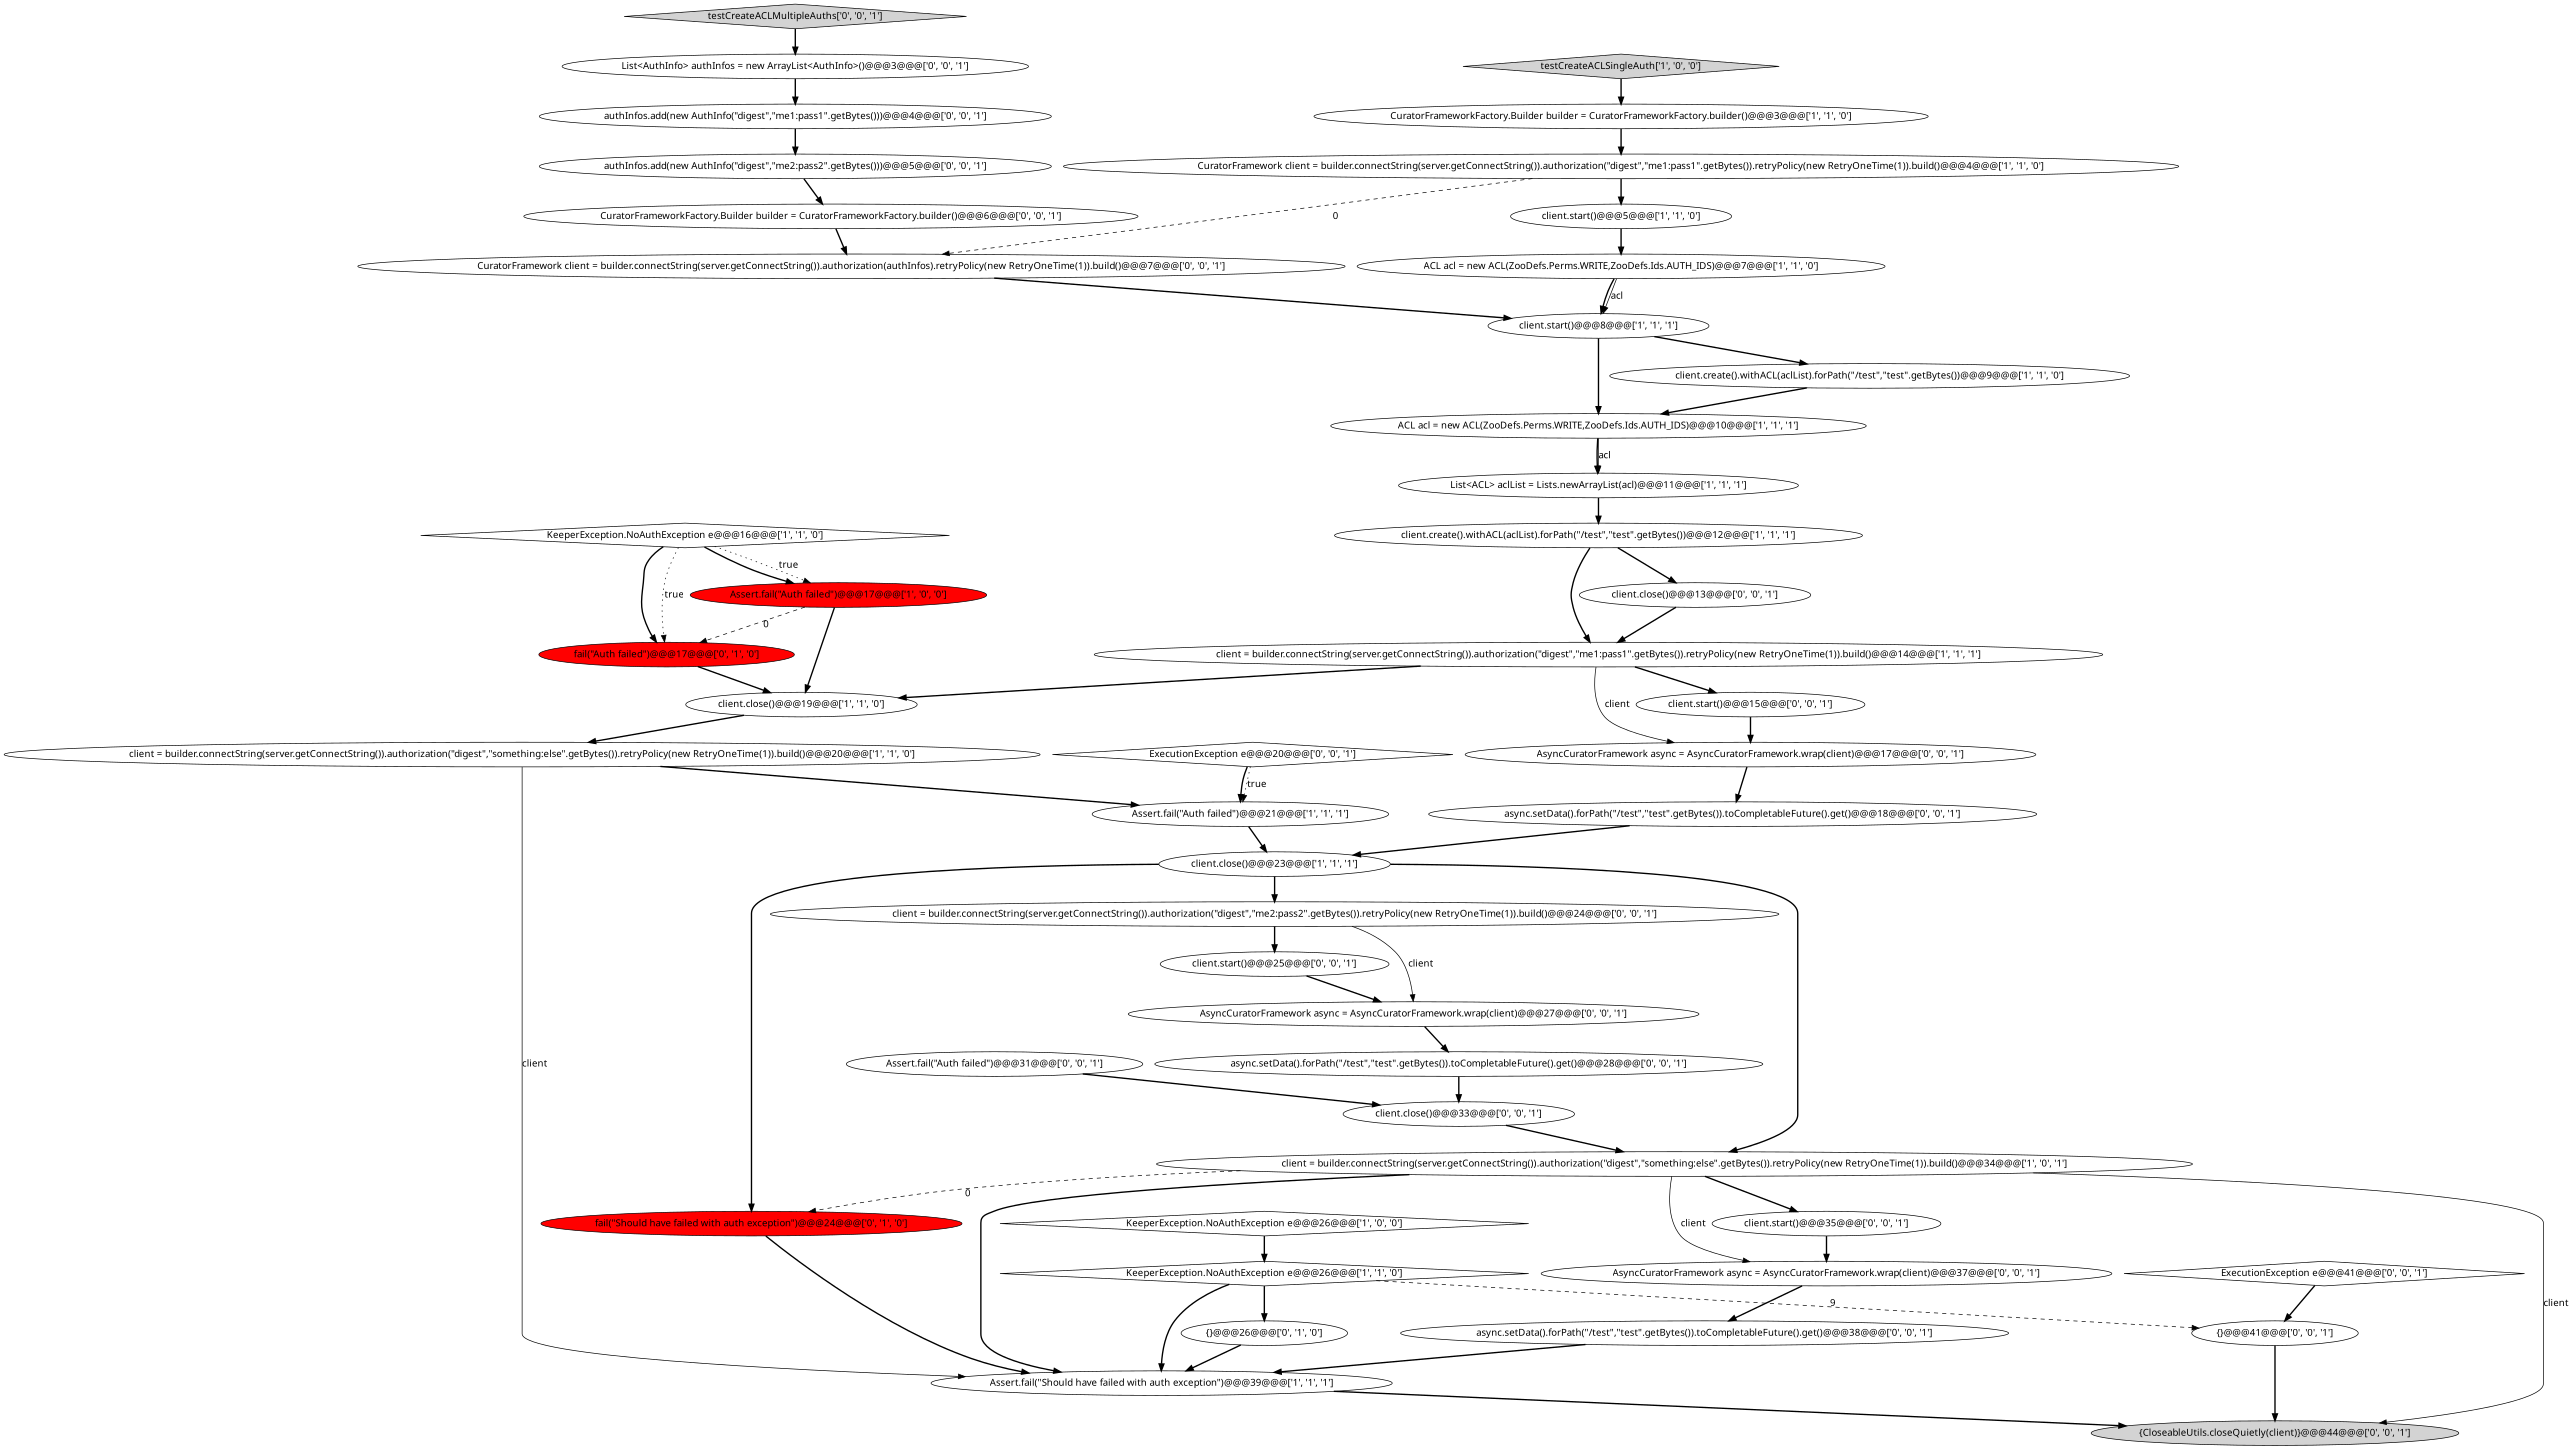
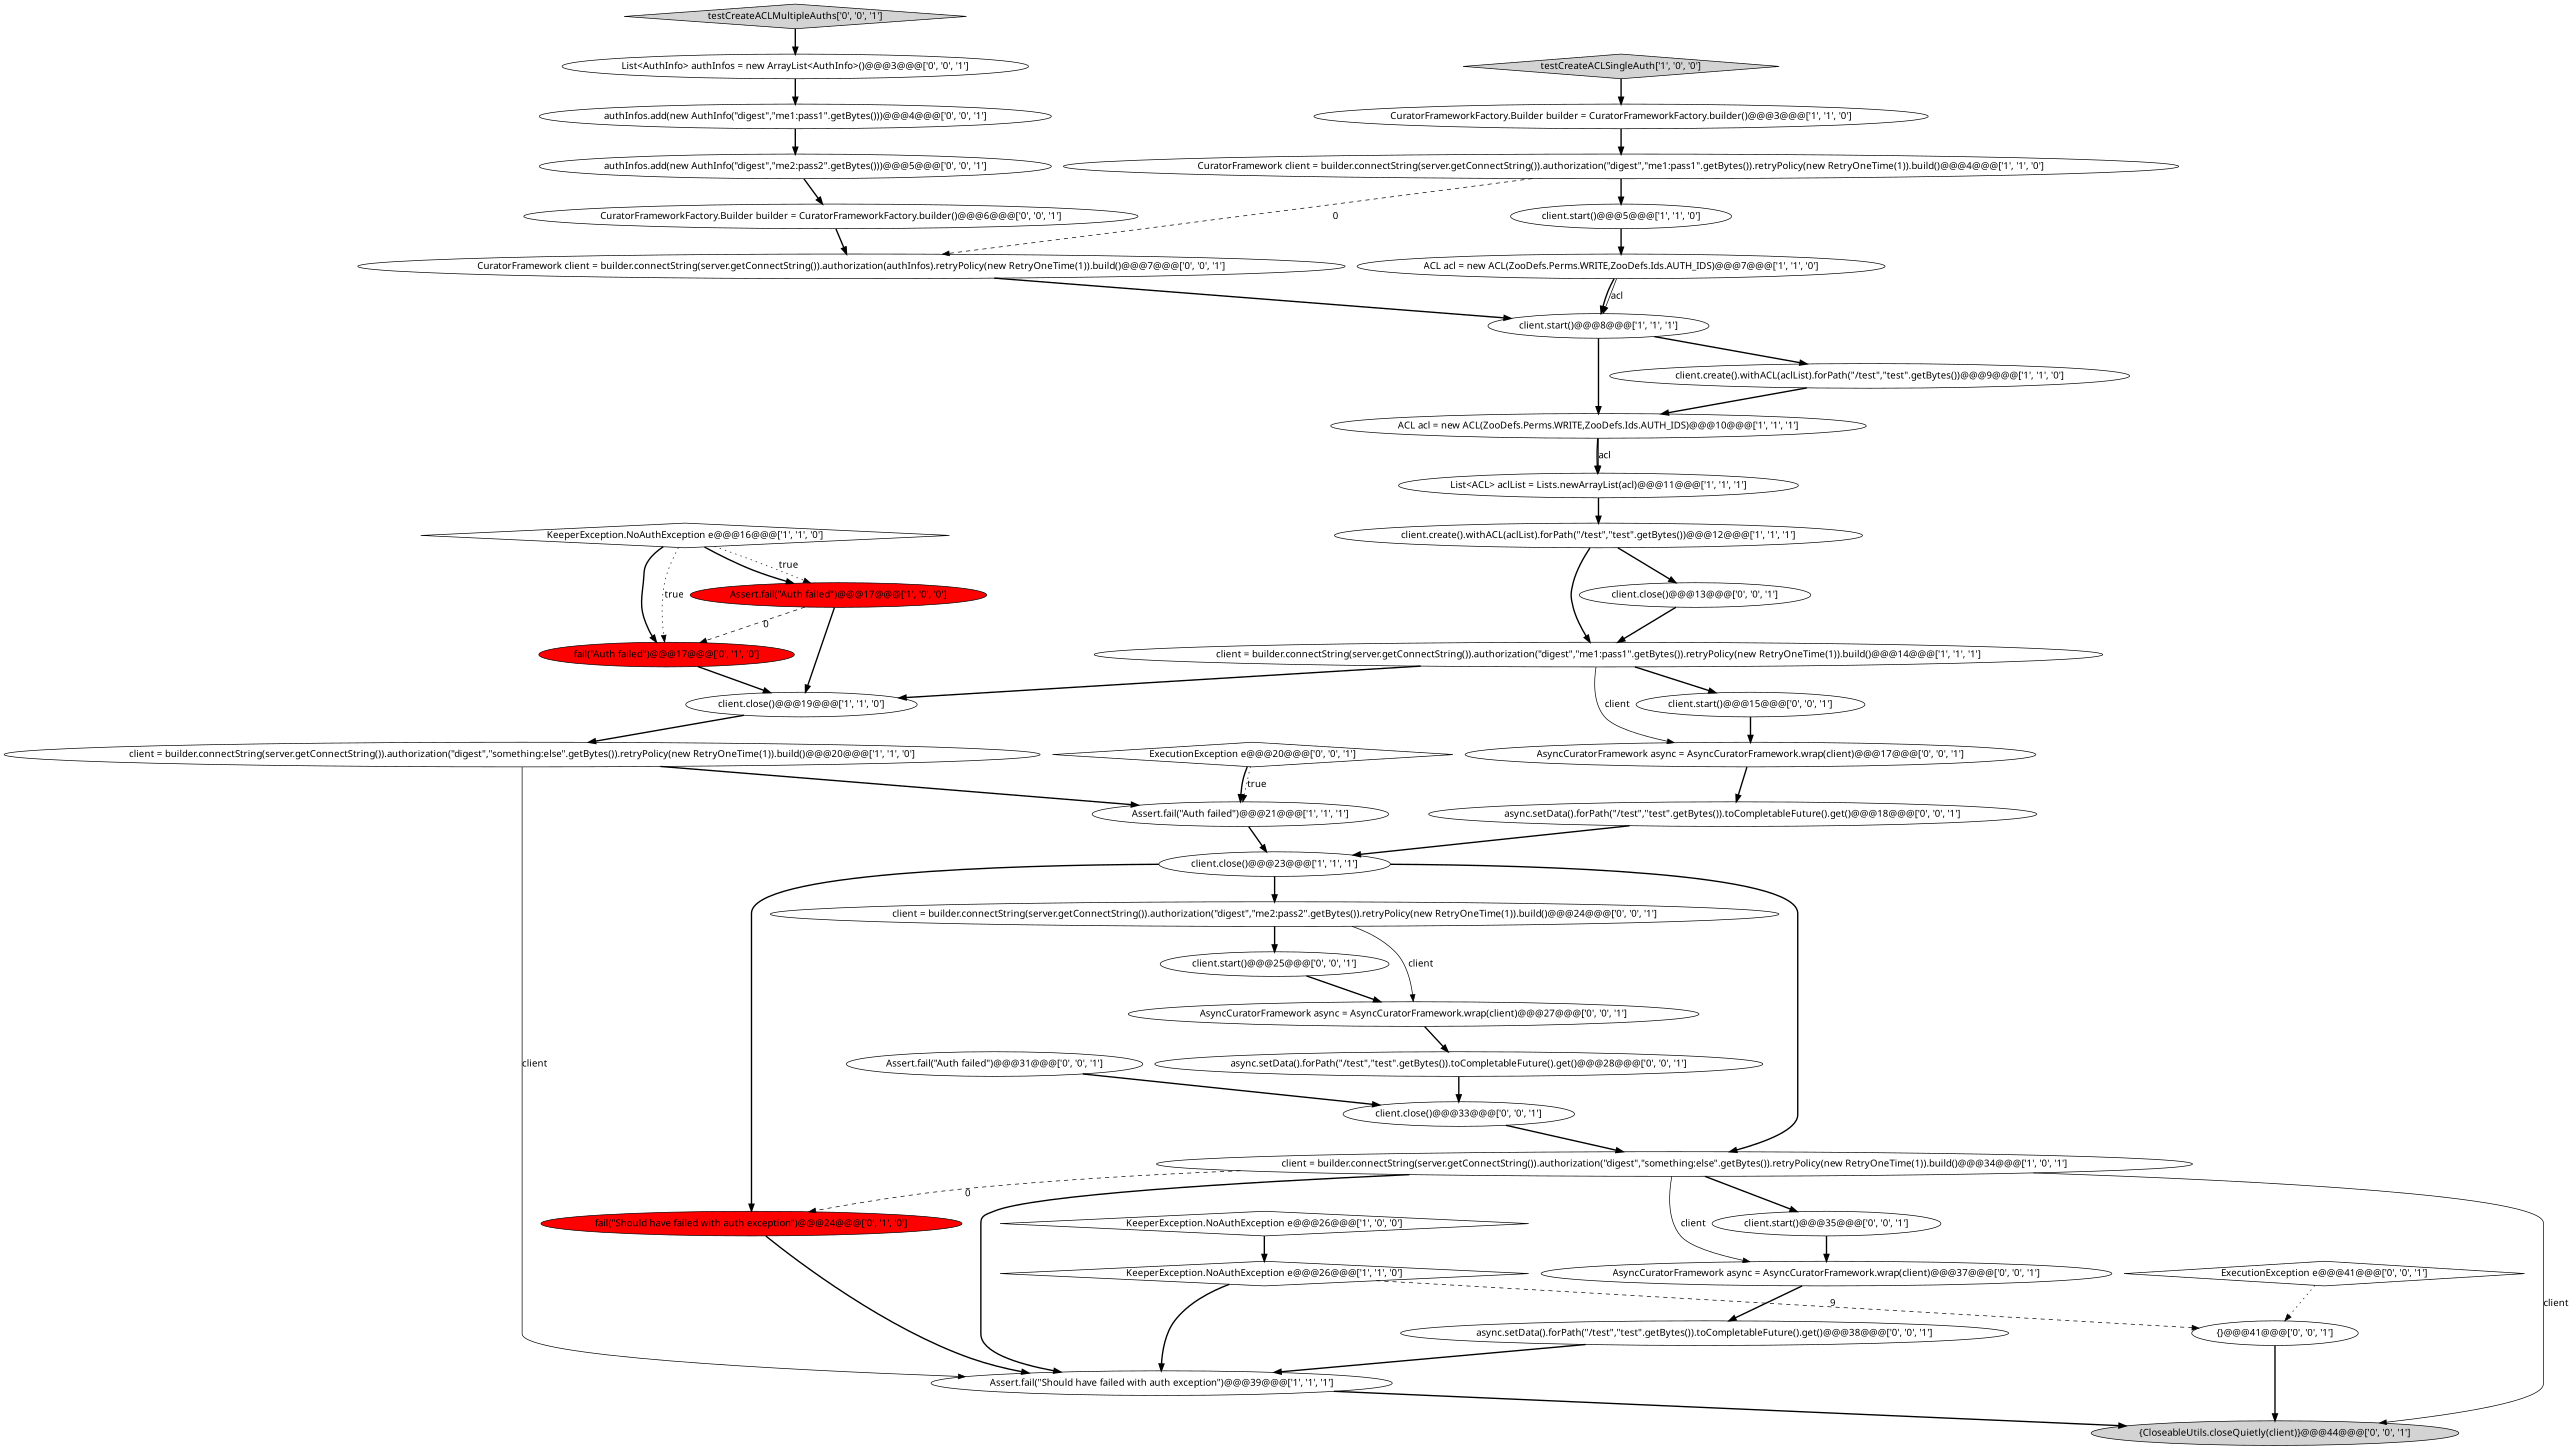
  digraph {
    fontname="Noto Sans"
    node [fillcolor=white fontname="Noto Sans" shape=ellipse style=filled]
    edge [fontname="Noto Sans" style=bold]
    n1 [label="CuratorFramework client = builder.connectString(server.getConnectString()).authorization(authInfos).retryPolicy(new RetryOneTime(1)).build()@@@7@@@['0', '0', '1']"]
    n2 [label="client.start()@@@8@@@['1', '1', '1']"]
    n3 [label="ACL acl = new ACL(ZooDefs.Perms.WRITE,ZooDefs.Ids.AUTH_IDS)@@@10@@@['1', '1', '1']"]
    n4 [label="client.create().withACL(aclList).forPath(\"/test\",\"test\".getBytes())@@@9@@@['1', '1', '0']"]
    n5 [label="KeeperException.NoAuthException e@@@26@@@['1', '1', '0']" shape=diamond]
    n6 [label="Assert.fail(\"Should have failed with auth exception\")@@@39@@@['1', '1', '1']"]
    n7 [label="{}@@@41@@@['0', '0', '1']"]
-   n8 [label="{}@@@26@@@['0', '1', '0']"]
    n9 [fillcolor=lightgray label="{CloseableUtils.closeQuietly(client)}@@@44@@@['0', '0', '1']"]
    n10 [label="KeeperException.NoAuthException e@@@26@@@['1', '0', '0']" shape=diamond]
    n11 [label="client = builder.connectString(server.getConnectString()).authorization(\"digest\",\"me2:pass2\".getBytes()).retryPolicy(new RetryOneTime(1)).build()@@@24@@@['0', '0', '1']"]
    n12 [label="client.start()@@@25@@@['0', '0', '1']"]
    n13 [label="AsyncCuratorFramework async = AsyncCuratorFramework.wrap(client)@@@27@@@['0', '0', '1']"]
    n14 [label="async.setData().forPath(\"/test\",\"test\".getBytes()).toCompletableFuture().get()@@@28@@@['0', '0', '1']"]
    n15 [label="AsyncCuratorFramework async = AsyncCuratorFramework.wrap(client)@@@17@@@['0', '0', '1']"]
    n16 [label="async.setData().forPath(\"/test\",\"test\".getBytes()).toCompletableFuture().get()@@@18@@@['0', '0', '1']"]
    n17 [label="client.close()@@@23@@@['1', '1', '1']"]
    n18 [fillcolor=red label="Assert.fail(\"Auth failed\")@@@17@@@['1', '0', '0']"]
    n19 [label="client.close()@@@19@@@['1', '1', '0']"]
    n20 [fillcolor=red label="fail(\"Auth failed\")@@@17@@@['0', '1', '0']"]
    n21 [label="client = builder.connectString(server.getConnectString()).authorization(\"digest\",\"something:else\".getBytes()).retryPolicy(new RetryOneTime(1)).build()@@@20@@@['1', '1', '0']"]
    n22 [label="AsyncCuratorFramework async = AsyncCuratorFramework.wrap(client)@@@37@@@['0', '0', '1']"]
    n23 [label="async.setData().forPath(\"/test\",\"test\".getBytes()).toCompletableFuture().get()@@@38@@@['0', '0', '1']"]
    n24 [label="Assert.fail(\"Auth failed\")@@@31@@@['0', '0', '1']"]
    n25 [label="client.close()@@@33@@@['0', '0', '1']"]
    n26 [label="ACL acl = new ACL(ZooDefs.Perms.WRITE,ZooDefs.Ids.AUTH_IDS)@@@7@@@['1', '1', '0']"]
    n27 [label="authInfos.add(new AuthInfo(\"digest\",\"me2:pass2\".getBytes()))@@@5@@@['0', '0', '1']"]
    n28 [label="CuratorFrameworkFactory.Builder builder = CuratorFrameworkFactory.builder()@@@6@@@['0', '0', '1']"]
    n29 [label="client = builder.connectString(server.getConnectString()).authorization(\"digest\",\"something:else\".getBytes()).retryPolicy(new RetryOneTime(1)).build()@@@34@@@['1', '0', '1']"]
    n30 [fillcolor=red label="fail(\"Should have failed with auth exception\")@@@24@@@['0', '1', '0']"]
    n31 [label="client.start()@@@35@@@['0', '0', '1']"]
    n32 [label="CuratorFrameworkFactory.Builder builder = CuratorFrameworkFactory.builder()@@@3@@@['1', '1', '0']"]
    n33 [label="CuratorFramework client = builder.connectString(server.getConnectString()).authorization(\"digest\",\"me1:pass1\".getBytes()).retryPolicy(new RetryOneTime(1)).build()@@@4@@@['1', '1', '0']"]
    n34 [label="List<ACL> aclList = Lists.newArrayList(acl)@@@11@@@['1', '1', '1']"]
    n35 [label="client.create().withACL(aclList).forPath(\"/test\",\"test\".getBytes())@@@12@@@['1', '1', '1']"]
    n36 [label="client.close()@@@13@@@['0', '0', '1']"]
    n37 [label="client = builder.connectString(server.getConnectString()).authorization(\"digest\",\"me1:pass1\".getBytes()).retryPolicy(new RetryOneTime(1)).build()@@@14@@@['1', '1', '1']"]
    n38 [label="client.start()@@@15@@@['0', '0', '1']"]
    n39 [label="client.start()@@@5@@@['1', '1', '0']"]
    n40 [fillcolor=lightgray label="testCreateACLMultipleAuths['0', '0', '1']" shape=diamond]
    n41 [label="List<AuthInfo> authInfos = new ArrayList<AuthInfo>()@@@3@@@['0', '0', '1']"]
    n42 [label="authInfos.add(new AuthInfo(\"digest\",\"me1:pass1\".getBytes()))@@@4@@@['0', '0', '1']"]
    n43 [label="ExecutionException e@@@20@@@['0', '0', '1']" shape=diamond]
    n44 [label="Assert.fail(\"Auth failed\")@@@21@@@['1', '1', '1']"]
    n45 [label="ExecutionException e@@@41@@@['0', '0', '1']" shape=diamond]
    n46 [label="KeeperException.NoAuthException e@@@16@@@['1', '1', '0']" shape=diamond]
    n47 [fillcolor=lightgray label="testCreateACLSingleAuth['1', '0', '0']" shape=diamond]
    n1 -> n2
    n2 -> n3
    n2 -> n4
    n3 -> n34
    n3 -> n34 [label=acl style=solid]
    n4 -> n3
    n5 -> n6
    n5 -> n7 [label=9 style=dashed]
-   n5 -> n8
    n6 -> n9
    n7 -> n9
-   n8 -> n6
    n10 -> n5
    n11 -> n12
    n11 -> n13 [label=client style=solid]
    n12 -> n13
    n13 -> n14
    n14 -> n25
    n15 -> n16
    n16 -> n17
    n17 -> n11
    n17 -> n29
    n17 -> n30
    n18 -> n19
    n18 -> n20 [label=0 style=dashed]
    n19 -> n21
    n20 -> n19
    n21 -> n6 [label=client style=solid]
    n21 -> n44
    n22 -> n23
    n23 -> n6
    n24 -> n25
    n25 -> n29
    n26 -> n2 [label=acl style=solid]
    n26 -> n2
    n27 -> n28
    n28 -> n1
    n29 -> n6
    n29 -> n9 [label=client style=solid]
    n29 -> n22 [label=client style=solid]
    n29 -> n30 [label=0 style=dashed]
    n29 -> n31
    n30 -> n6
    n31 -> n22
    n32 -> n33
    n33 -> n1 [label=0 style=dashed]
    n33 -> n39
    n34 -> n35
    n35 -> n36
    n35 -> n37
    n36 -> n37
    n37 -> n15 [label=client style=solid]
    n37 -> n19
    n37 -> n38
    n38 -> n15
    n39 -> n26
    n40 -> n41
    n41 -> n42
    n42 -> n27
    n43 -> n44 [label=true style=dotted]
    n43 -> n44
    n44 -> n17
-   n45 -> n7
+   n45 -> n7 [style=dotted]
    n46 -> n18
    n46 -> n18 [label=true style=dotted]
    n46 -> n20
    n46 -> n20 [label=true style=dotted]
    n47 -> n32
  }
